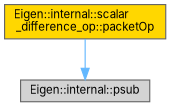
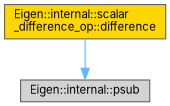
  digraph {
    rankdir=TB
    fontname=Inter
    node [fontname=Inter fontsize=10 shape=box style=filled]
-   n1 [color=gray40 fillcolor=gold fontcolor=black height=0.2 label="Eigen::internal::scalar\l_difference_op::packetOp" width=0.4]
+   n1 [color=gray40 fillcolor=gold fontcolor=black height=0.2 label="Eigen::internal::scalar\l_difference_op::difference" width=0.4]
    n2 [color=grey40 fillcolor=lightgrey height=0.2 label="Eigen::internal::psub" width=0.4]
    n1 -> n2 [color=steelblue1 fontname=Inter fontsize=10 labelfontname=Helvetica labelfontsize=10 style=solid]
  }
